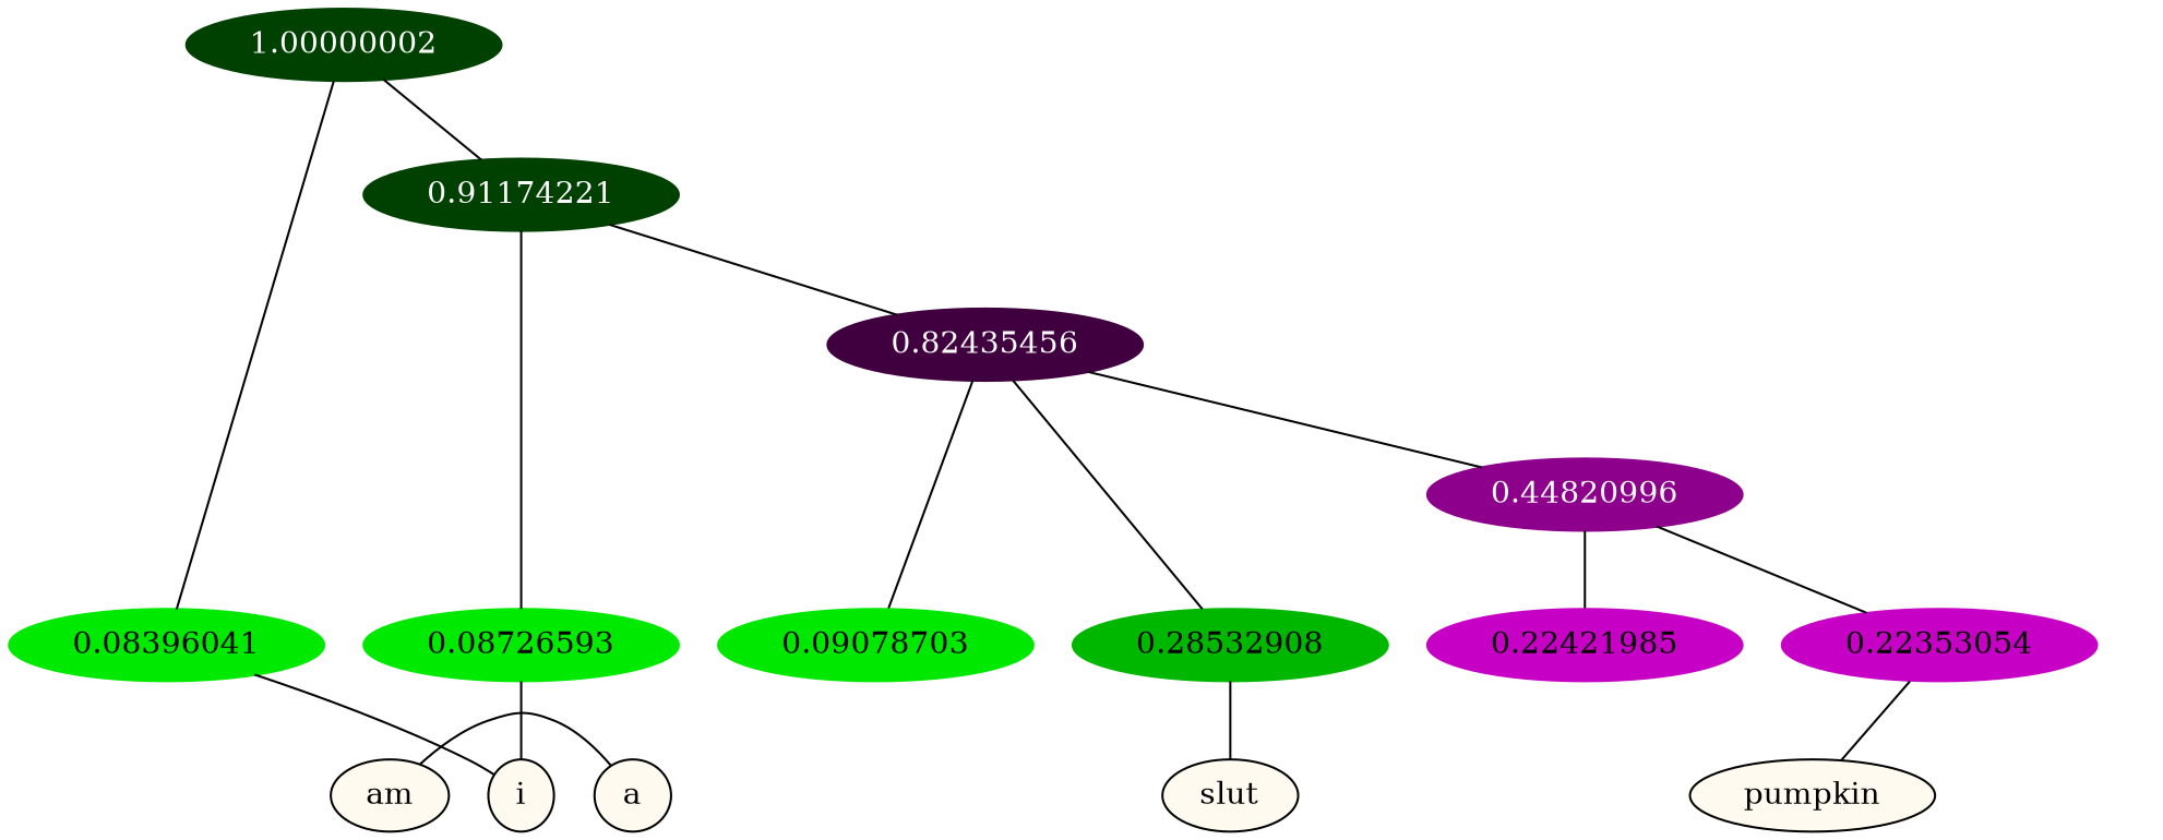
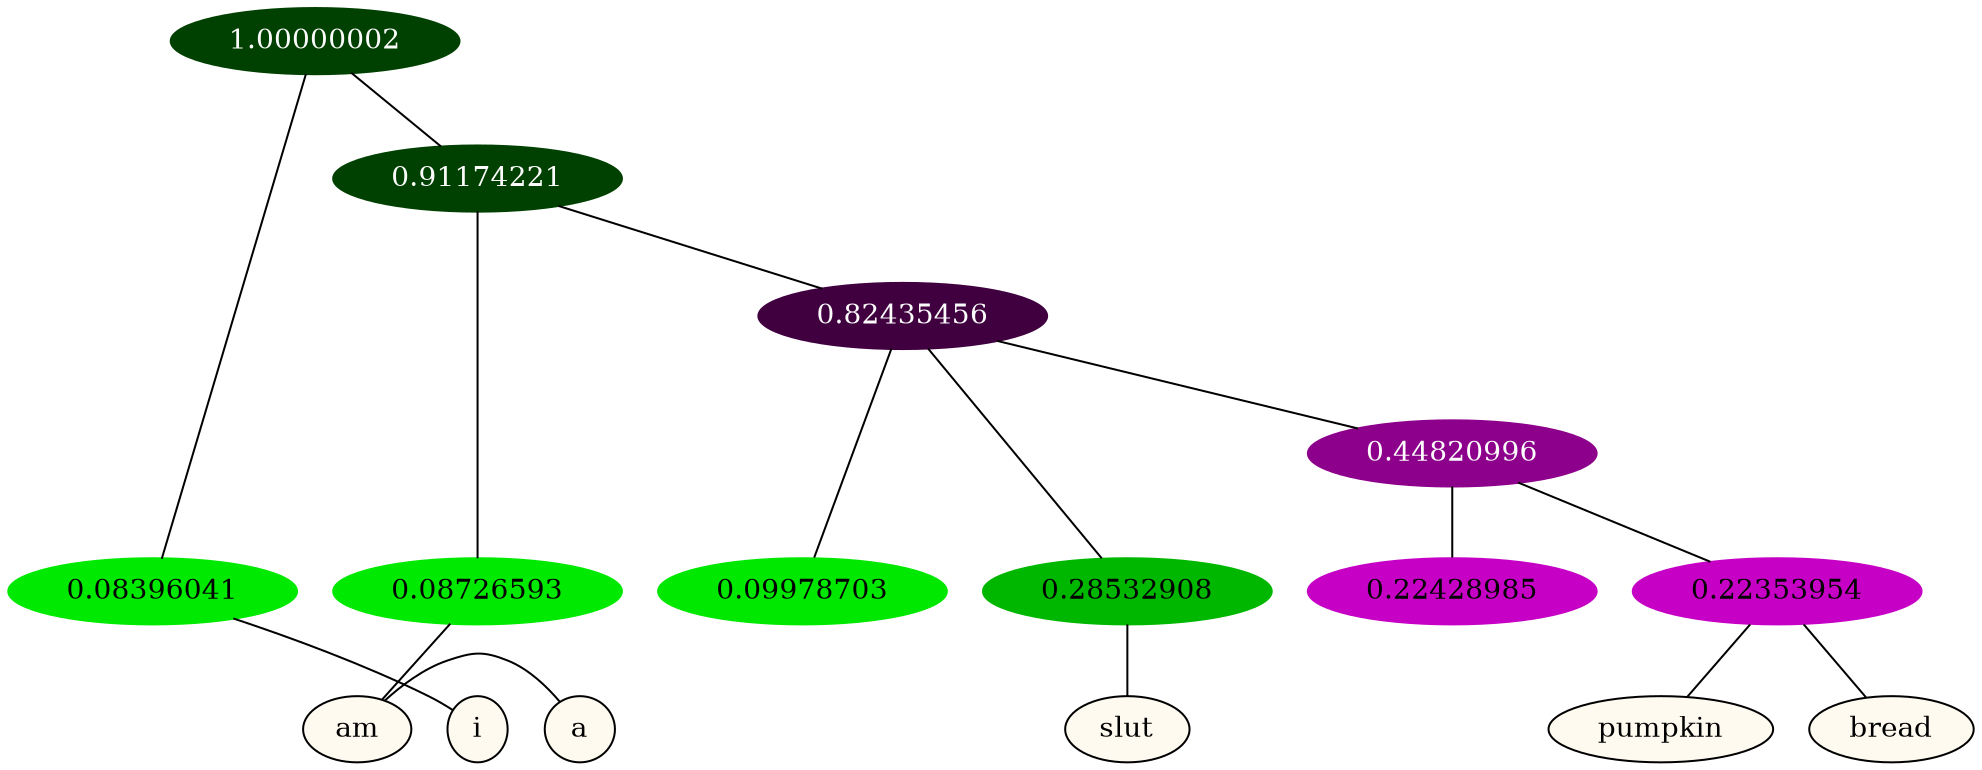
  graph {
    node [color=black format=png nodesep=0.001 ordering=out overlap_scaling=0.01 ranksep=0.001 style=filled]
    n1 [fillcolor=floralwhite height=0.15 label=i style="filled,solid" width=0.15]
    n2 [fillcolor=floralwhite height=0.15 label=am style="filled,solid" width=0.15]
    n3 [fillcolor=floralwhite height=0.15 label=a style="filled,solid" width=0.15]
    n4 [fillcolor=floralwhite height=0.15 label=pumpkin style="filled,solid" width=0.15]
+   n5 [fillcolor=floralwhite height=0.15 label=bread style="filled,solid" width=0.15]
    n6 [fillcolor=floralwhite height=0.15 label=slut style="filled,solid" width=0.15]
    n7 [color="0.334 1.000 0.912" fontcolor=black height=0.15 label=0.08396041 width=0.15]
    n8 [color="0.334 1.000 0.913" fontcolor=black height=0.15 label=0.08726593 width=0.15]
-   n9 [color="0.334 1.000 0.909" fontcolor=black height=0.15 label=0.09078703 width=0.15]
-   n10 [color="0.835 1.000 0.776" fontcolor=black height=0.15 label=0.22421985 width=0.15]
-   n11 [color="0.835 1.000 0.776" fontcolor=black height=0.15 label=0.22353054 width=0.15]
+   n9 [color="0.334 1.000 0.909" fontcolor=black height=0.15 label=0.09978703 width=0.15]
+   n10 [color="0.835 1.000 0.776" fontcolor=black height=0.15 label=0.22428985 width=0.15]
+   n11 [color="0.835 1.000 0.776" fontcolor=black height=0.15 label=0.22353954 width=0.15]
    n12 [color="0.334 1.000 0.715" fontcolor=black height=0.15 label=0.28532908 width=0.15]
    n13 [color="0.334 1.000 0.250" fontcolor=grey99 height=0.15 label=1.00000002 width=0.15]
    n14 [color="0.334 1.000 0.250" fontcolor=grey99 height=0.15 label=0.91174221 width=0.15]
    n15 [color="0.835 1.000 0.250" fontcolor=grey99 height=0.15 label=0.82435456 width=0.15]
    n16 [color="0.835 1.000 0.552" fontcolor=grey99 height=0.15 label=0.44820996 width=0.15]
    subgraph sub_1 {
      rank=same
      n1
      n2
      n3
      n4
+     n5
      n6
    }
    subgraph sub_2 {
      rank=same
      n7
      n8
      n9
      n10
      n11
      n12
    }
    n2 -- n3
    n7 -- n1
-   n8 -- n1
+   n8 -- n2
    n11 -- n4
+   n11 -- n5
    n12 -- n6
    n13 -- n7
    n13 -- n14
    n14 -- n8
    n14 -- n15
    n15 -- n9
    n15 -- n12
    n15 -- n16
    n16 -- n10
    n16 -- n11
  }
